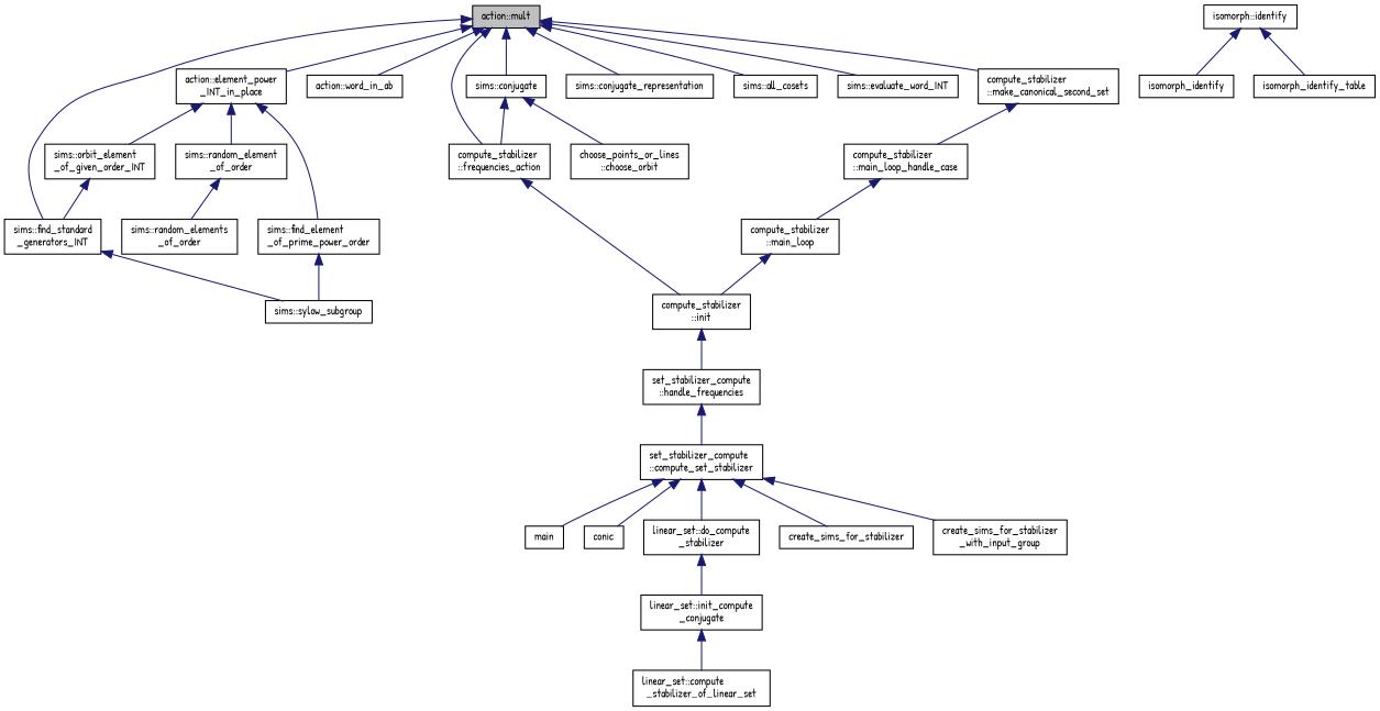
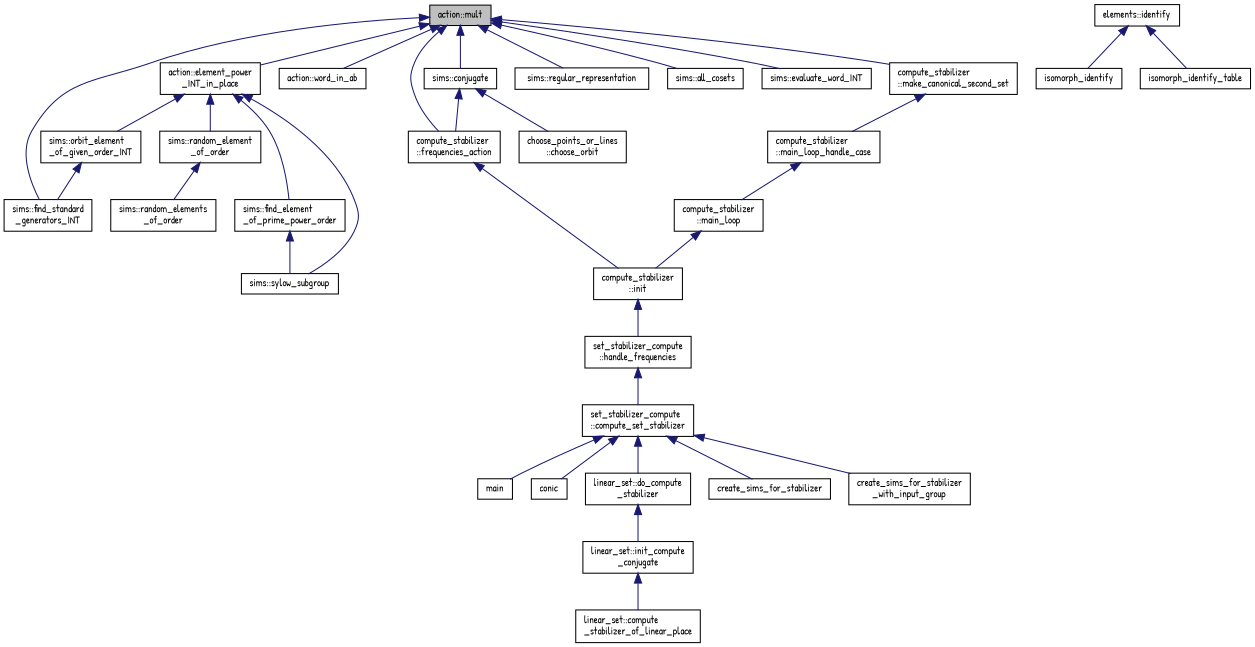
  digraph {
    fontname="Patrick Hand"
    rankdir=TB
    node [color=black fillcolor=white fontname="Patrick Hand" fontsize=10 shape=record style=filled]
    edge [color=midnightblue dir=back fontname="Patrick Hand" fontsize=10 labelfontname=Helvetica labelfontsize=10 style=solid]
    n1 [fillcolor=grey75 fontcolor=black height=0.2 label="action::mult" width=0.4]
    n2 [height=0.2 label="action::element_power\l_INT_in_place" width=0.4]
    n3 [height=0.2 label="sims::find_standard\l_generators_INT" width=0.4]
    n4 [height=0.2 label="action::word_in_ab" width=0.4]
    n5 [height=0.2 label="sims::conjugate" width=0.4]
    n6 [height=0.2 label="compute_stabilizer\l::frequencies_action" width=0.4]
-   n7 [height=0.2 label="sims::conjugate_representation" width=0.4]
+   n7 [height=0.2 label="sims::regular_representation" width=0.4]
    n8 [height=0.2 label="sims::all_cosets" width=0.4]
    n9 [height=0.2 label="sims::evaluate_word_INT" width=0.4]
    n10 [height=0.2 label="compute_stabilizer\l::make_canonical_second_set" width=0.4]
    n11 [height=0.2 label="sims::random_element\l_of_order" width=0.4]
    n12 [height=0.2 label="sims::orbit_element\l_of_given_order_INT" width=0.4]
    n13 [height=0.2 label="sims::find_element\l_of_prime_power_order" width=0.4]
    n14 [height=0.2 label="sims::sylow_subgroup" width=0.4]
    n15 [height=0.2 label="choose_points_or_lines\l::choose_orbit" width=0.4]
    n16 [height=0.2 label="compute_stabilizer\l::init" width=0.4]
    n17 [height=0.2 label="compute_stabilizer\l::main_loop_handle_case" width=0.4]
    n18 [height=0.2 label="sims::random_elements\l_of_order" width=0.4]
    n19 [height=0.2 label="set_stabilizer_compute\l::handle_frequencies" width=0.4]
    n20 [height=0.2 label="set_stabilizer_compute\l::compute_set_stabilizer" width=0.4]
    n21 [height=0.2 label=main width=0.4]
    n22 [height=0.2 label=conic width=0.4]
    n23 [height=0.2 label="linear_set::do_compute\l_stabilizer" width=0.4]
    n24 [height=0.2 label=create_sims_for_stabilizer width=0.4]
    n25 [height=0.2 label="create_sims_for_stabilizer\l_with_input_group" width=0.4]
    n26 [height=0.2 label="linear_set::init_compute\l_conjugate" width=0.4]
-   n27 [height=0.2 label="linear_set::compute\l_stabilizer_of_linear_set" width=0.4]
+   n27 [height=0.2 label="linear_set::compute\l_stabilizer_of_linear_place" width=0.4]
    n28 [height=0.2 label="compute_stabilizer\l::main_loop" width=0.4]
-   n29 [height=0.2 label="isomorph::identify" width=0.4]
+   n29 [height=0.2 label="elements::identify" width=0.4]
    n30 [height=0.2 label=isomorph_identify width=0.4]
    n31 [height=0.2 label=isomorph_identify_table width=0.4]
    n1 -> n2
    n1 -> n3
    n1 -> n4
    n1 -> n5
    n1 -> n6
    n1 -> n7
    n1 -> n8
    n1 -> n9
    n1 -> n10
    n2 -> n11
    n2 -> n12
    n2 -> n13
-   n3 -> n14
+   n2 -> n14
    n5 -> n6
    n5 -> n15
    n6 -> n16
    n10 -> n17
    n11 -> n18
    n12 -> n3
    n13 -> n14
    n16 -> n19
    n17 -> n28
    n19 -> n20
    n20 -> n21
    n20 -> n22
    n20 -> n23
    n20 -> n24
    n20 -> n25
    n23 -> n26
    n26 -> n27
    n28 -> n16
    n29 -> n30
    n29 -> n31
  }
